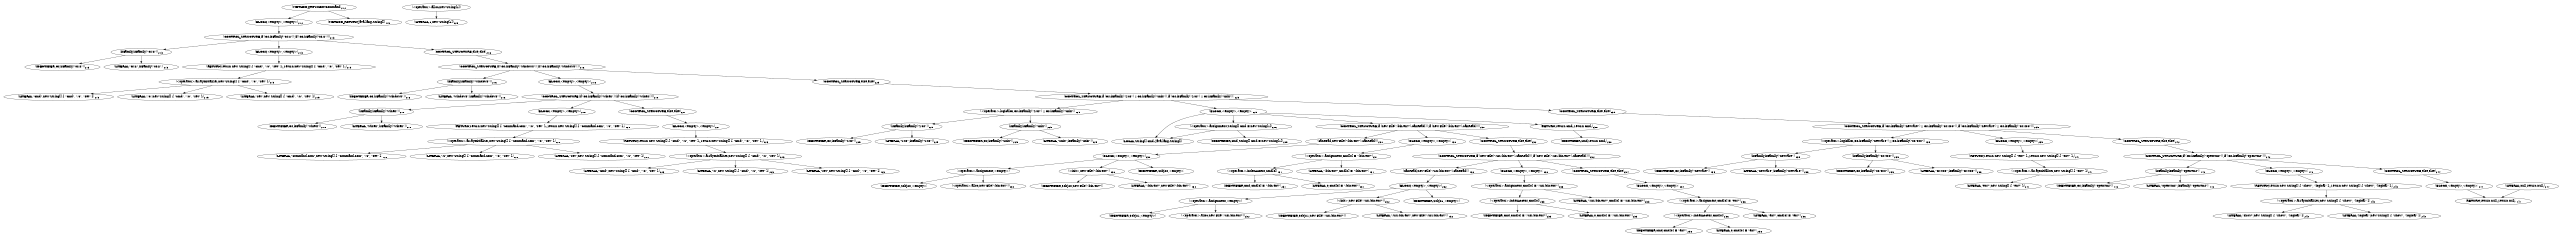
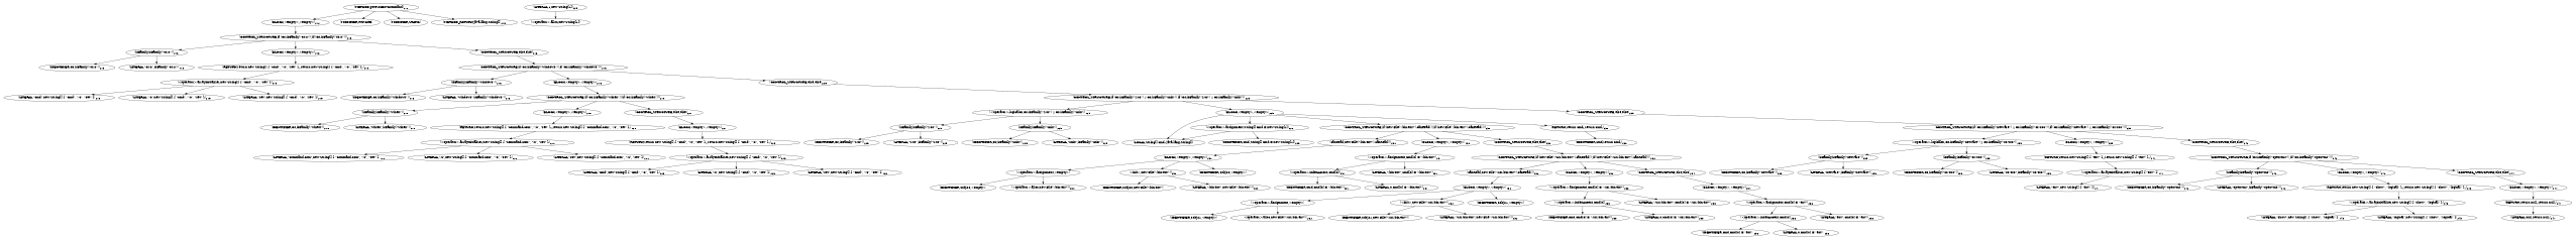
  digraph {
    n1 [label=<(METHOD,getProcEnvCommand)<SUB>212</SUB>>]
    n2 [label=<(BLOCK,&lt;empty&gt;,&lt;empty&gt;)<SUB>212</SUB>>]
+   n3 [label=<(MODIFIER,PRIVATE)>]
+   n4 [label=<(MODIFIER,STATIC)>]
    n5 [label=<(METHOD_RETURN,java.lang.String[])<SUB>219</SUB>>]
    n6 [label=<(CONTROL_STRUCTURE,if (Os.isFamily(&quot;os/2&quot;)),if (Os.isFamily(&quot;os/2&quot;)))<SUB>213</SUB>>]
    n7 [label=<(isFamily,isFamily(&quot;os/2&quot;))<SUB>213</SUB>>]
    n8 [label=<(BLOCK,&lt;empty&gt;,&lt;empty&gt;)<SUB>213</SUB>>]
    n9 [label=<(CONTROL_STRUCTURE,else,else)<SUB>216</SUB>>]
    n10 [label=<(IDENTIFIER,Os,isFamily(&quot;os/2&quot;))<SUB>213</SUB>>]
    n11 [label=<(LITERAL,&quot;os/2&quot;,isFamily(&quot;os/2&quot;))<SUB>213</SUB>>]
    n12 [label=<(RETURN,return new String[] { &quot;cmd&quot;, &quot;/c&quot;, &quot;set&quot; };,return new String[] { &quot;cmd&quot;, &quot;/c&quot;, &quot;set&quot; };)<SUB>215</SUB>>]
    n13 [label=<(CONTROL_STRUCTURE,if (Os.isFamily(&quot;windows&quot;)),if (Os.isFamily(&quot;windows&quot;)))<SUB>216</SUB>>]
    n14 [label=<(&lt;operator&gt;.arrayInitializer,new String[] { &quot;cmd&quot;, &quot;/c&quot;, &quot;set&quot; })<SUB>215</SUB>>]
    n15 [label=<(LITERAL,&quot;cmd&quot;,new String[] { &quot;cmd&quot;, &quot;/c&quot;, &quot;set&quot; })<SUB>215</SUB>>]
    n16 [label=<(LITERAL,&quot;/c&quot;,new String[] { &quot;cmd&quot;, &quot;/c&quot;, &quot;set&quot; })<SUB>215</SUB>>]
    n17 [label=<(LITERAL,&quot;set&quot;,new String[] { &quot;cmd&quot;, &quot;/c&quot;, &quot;set&quot; })<SUB>215</SUB>>]
    n18 [label=<(isFamily,isFamily(&quot;windows&quot;))<SUB>216</SUB>>]
    n19 [label=<(BLOCK,&lt;empty&gt;,&lt;empty&gt;)<SUB>216</SUB>>]
    n20 [label=<(CONTROL_STRUCTURE,else,else)<SUB>225</SUB>>]
    n21 [label=<(IDENTIFIER,Os,isFamily(&quot;windows&quot;))<SUB>216</SUB>>]
    n22 [label=<(LITERAL,&quot;windows&quot;,isFamily(&quot;windows&quot;))<SUB>216</SUB>>]
    n23 [label=<(CONTROL_STRUCTURE,if (Os.isFamily(&quot;win9x&quot;)),if (Os.isFamily(&quot;win9x&quot;)))<SUB>218</SUB>>]
    n24 [label=<(CONTROL_STRUCTURE,if (Os.isFamily(&quot;z/os&quot;) || Os.isFamily(&quot;unix&quot;)),if (Os.isFamily(&quot;z/os&quot;) || Os.isFamily(&quot;unix&quot;)))<SUB>225</SUB>>]
    n25 [label=<(isFamily,isFamily(&quot;win9x&quot;))<SUB>218</SUB>>]
    n26 [label=<(BLOCK,&lt;empty&gt;,&lt;empty&gt;)<SUB>218</SUB>>]
    n27 [label=<(CONTROL_STRUCTURE,else,else)<SUB>221</SUB>>]
    n28 [label=<(IDENTIFIER,Os,isFamily(&quot;win9x&quot;))<SUB>218</SUB>>]
    n29 [label=<(LITERAL,&quot;win9x&quot;,isFamily(&quot;win9x&quot;))<SUB>218</SUB>>]
    n30 [label=<(RETURN,return new String[] { &quot;command.com&quot;, &quot;/c&quot;, &quot;set&quot; };,return new String[] { &quot;command.com&quot;, &quot;/c&quot;, &quot;set&quot; };)<SUB>220</SUB>>]
    n31 [label=<(BLOCK,&lt;empty&gt;,&lt;empty&gt;)<SUB>221</SUB>>]
    n32 [label=<(&lt;operator&gt;.arrayInitializer,new String[] { &quot;command.com&quot;, &quot;/c&quot;, &quot;set&quot; })<SUB>220</SUB>>]
    n33 [label=<(LITERAL,&quot;command.com&quot;,new String[] { &quot;command.com&quot;, &quot;/c&quot;, &quot;set&quot; })<SUB>220</SUB>>]
    n34 [label=<(LITERAL,&quot;/c&quot;,new String[] { &quot;command.com&quot;, &quot;/c&quot;, &quot;set&quot; })<SUB>220</SUB>>]
    n35 [label=<(LITERAL,&quot;set&quot;,new String[] { &quot;command.com&quot;, &quot;/c&quot;, &quot;set&quot; })<SUB>220</SUB>>]
    n36 [label=<(RETURN,return new String[] { &quot;cmd&quot;, &quot;/c&quot;, &quot;set&quot; };,return new String[] { &quot;cmd&quot;, &quot;/c&quot;, &quot;set&quot; };)<SUB>223</SUB>>]
    n37 [label=<(&lt;operator&gt;.arrayInitializer,new String[] { &quot;cmd&quot;, &quot;/c&quot;, &quot;set&quot; })<SUB>223</SUB>>]
    n38 [label=<(LITERAL,&quot;cmd&quot;,new String[] { &quot;cmd&quot;, &quot;/c&quot;, &quot;set&quot; })<SUB>223</SUB>>]
    n39 [label=<(LITERAL,&quot;/c&quot;,new String[] { &quot;cmd&quot;, &quot;/c&quot;, &quot;set&quot; })<SUB>223</SUB>>]
    n40 [label=<(LITERAL,&quot;set&quot;,new String[] { &quot;cmd&quot;, &quot;/c&quot;, &quot;set&quot; })<SUB>223</SUB>>]
    n41 [label=<(&lt;operator&gt;.logicalOr,Os.isFamily(&quot;z/os&quot;) || Os.isFamily(&quot;unix&quot;))<SUB>225</SUB>>]
    n42 [label=<(BLOCK,&lt;empty&gt;,&lt;empty&gt;)<SUB>225</SUB>>]
    n43 [label=<(CONTROL_STRUCTURE,else,else)<SUB>239</SUB>>]
    n44 [label=<(isFamily,isFamily(&quot;z/os&quot;))<SUB>225</SUB>>]
    n45 [label=<(isFamily,isFamily(&quot;unix&quot;))<SUB>225</SUB>>]
    n46 [label=<(LOCAL,String[] cmd: java.lang.String[])>]
    n47 [label=<(&lt;operator&gt;.assignment,String[] cmd = new String[1])<SUB>226</SUB>>]
    n48 [label=<(CONTROL_STRUCTURE,if (new File(&quot;/bin/env&quot;).canRead()),if (new File(&quot;/bin/env&quot;).canRead()))<SUB>230</SUB>>]
    n49 [label=<(RETURN,return cmd;,return cmd;)<SUB>238</SUB>>]
    n50 [label=<(CONTROL_STRUCTURE,if (Os.isFamily(&quot;netware&quot;) || Os.isFamily(&quot;os/400&quot;)),if (Os.isFamily(&quot;netware&quot;) || Os.isFamily(&quot;os/400&quot;)))<SUB>239</SUB>>]
    n51 [label=<(IDENTIFIER,Os,isFamily(&quot;z/os&quot;))<SUB>225</SUB>>]
    n52 [label=<(LITERAL,&quot;z/os&quot;,isFamily(&quot;z/os&quot;))<SUB>225</SUB>>]
    n53 [label=<(IDENTIFIER,Os,isFamily(&quot;unix&quot;))<SUB>225</SUB>>]
    n54 [label=<(LITERAL,&quot;unix&quot;,isFamily(&quot;unix&quot;))<SUB>225</SUB>>]
    n55 [label=<(IDENTIFIER,cmd,String[] cmd = new String[1])<SUB>229</SUB>>]
    n56 [label=<(canRead,new File(&quot;/bin/env&quot;).canRead())<SUB>230</SUB>>]
    n57 [label=<(BLOCK,&lt;empty&gt;,&lt;empty&gt;)<SUB>230</SUB>>]
    n58 [label=<(CONTROL_STRUCTURE,else,else)<SUB>232</SUB>>]
    n59 [label=<(IDENTIFIER,cmd,return cmd;)<SUB>238</SUB>>]
    n60 [label=<(&lt;operator&gt;.alloc,new String[1])>]
    n61 [label=<(LITERAL,1,new String[1])<SUB>229</SUB>>]
    n62 [label=<(BLOCK,&lt;empty&gt;,&lt;empty&gt;)<SUB>230</SUB>>]
    n63 [label=<(&lt;operator&gt;.assignment,cmd[0] = &quot;/bin/env&quot;)<SUB>231</SUB>>]
    n64 [label=<(CONTROL_STRUCTURE,if (new File(&quot;/usr/bin/env&quot;).canRead()),if (new File(&quot;/usr/bin/env&quot;).canRead()))<SUB>232</SUB>>]
    n65 [label=<(&lt;operator&gt;.assignment,&lt;empty&gt;)>]
    n66 [label=<(&lt;init&gt;,new File(&quot;/bin/env&quot;))<SUB>230</SUB>>]
    n67 [label=<(IDENTIFIER,$obj20,&lt;empty&gt;)>]
    n68 [label=<(IDENTIFIER,$obj20,&lt;empty&gt;)>]
    n69 [label=<(&lt;operator&gt;.alloc,new File(&quot;/bin/env&quot;))<SUB>230</SUB>>]
    n70 [label=<(IDENTIFIER,$obj20,new File(&quot;/bin/env&quot;))>]
    n71 [label=<(LITERAL,&quot;/bin/env&quot;,new File(&quot;/bin/env&quot;))<SUB>230</SUB>>]
    n72 [label=<(&lt;operator&gt;.indexAccess,cmd[0])<SUB>231</SUB>>]
    n73 [label=<(LITERAL,&quot;/bin/env&quot;,cmd[0] = &quot;/bin/env&quot;)<SUB>231</SUB>>]
    n74 [label=<(IDENTIFIER,cmd,cmd[0] = &quot;/bin/env&quot;)<SUB>231</SUB>>]
    n75 [label=<(LITERAL,0,cmd[0] = &quot;/bin/env&quot;)<SUB>231</SUB>>]
    n76 [label=<(canRead,new File(&quot;/usr/bin/env&quot;).canRead())<SUB>232</SUB>>]
    n77 [label=<(BLOCK,&lt;empty&gt;,&lt;empty&gt;)<SUB>232</SUB>>]
    n78 [label=<(CONTROL_STRUCTURE,else,else)<SUB>234</SUB>>]
    n79 [label=<(BLOCK,&lt;empty&gt;,&lt;empty&gt;)<SUB>232</SUB>>]
    n80 [label=<(&lt;operator&gt;.assignment,cmd[0] = &quot;/usr/bin/env&quot;)<SUB>233</SUB>>]
    n81 [label=<(BLOCK,&lt;empty&gt;,&lt;empty&gt;)<SUB>234</SUB>>]
    n82 [label=<(&lt;operator&gt;.assignment,&lt;empty&gt;)>]
    n83 [label=<(&lt;init&gt;,new File(&quot;/usr/bin/env&quot;))<SUB>232</SUB>>]
    n84 [label=<(IDENTIFIER,$obj21,&lt;empty&gt;)>]
    n85 [label=<(IDENTIFIER,$obj21,&lt;empty&gt;)>]
    n86 [label=<(&lt;operator&gt;.alloc,new File(&quot;/usr/bin/env&quot;))<SUB>232</SUB>>]
    n87 [label=<(IDENTIFIER,$obj21,new File(&quot;/usr/bin/env&quot;))>]
    n88 [label=<(LITERAL,&quot;/usr/bin/env&quot;,new File(&quot;/usr/bin/env&quot;))<SUB>232</SUB>>]
    n89 [label=<(&lt;operator&gt;.indexAccess,cmd[0])<SUB>233</SUB>>]
    n90 [label=<(LITERAL,&quot;/usr/bin/env&quot;,cmd[0] = &quot;/usr/bin/env&quot;)<SUB>233</SUB>>]
    n91 [label=<(IDENTIFIER,cmd,cmd[0] = &quot;/usr/bin/env&quot;)<SUB>233</SUB>>]
    n92 [label=<(LITERAL,0,cmd[0] = &quot;/usr/bin/env&quot;)<SUB>233</SUB>>]
    n93 [label=<(&lt;operator&gt;.assignment,cmd[0] = &quot;env&quot;)<SUB>236</SUB>>]
    n94 [label=<(&lt;operator&gt;.indexAccess,cmd[0])<SUB>236</SUB>>]
    n95 [label=<(LITERAL,&quot;env&quot;,cmd[0] = &quot;env&quot;)<SUB>236</SUB>>]
    n96 [label=<(IDENTIFIER,cmd,cmd[0] = &quot;env&quot;)<SUB>236</SUB>>]
    n97 [label=<(LITERAL,0,cmd[0] = &quot;env&quot;)<SUB>236</SUB>>]
    n98 [label=<(&lt;operator&gt;.logicalOr,Os.isFamily(&quot;netware&quot;) || Os.isFamily(&quot;os/400&quot;))<SUB>239</SUB>>]
    n99 [label=<(BLOCK,&lt;empty&gt;,&lt;empty&gt;)<SUB>239</SUB>>]
    n100 [label=<(CONTROL_STRUCTURE,else,else)<SUB>242</SUB>>]
    n101 [label=<(isFamily,isFamily(&quot;netware&quot;))<SUB>239</SUB>>]
    n102 [label=<(isFamily,isFamily(&quot;os/400&quot;))<SUB>239</SUB>>]
    n103 [label=<(RETURN,return new String[] { &quot;env&quot; };,return new String[] { &quot;env&quot; };)<SUB>241</SUB>>]
    n104 [label=<(CONTROL_STRUCTURE,if (Os.isFamily(&quot;openvms&quot;)),if (Os.isFamily(&quot;openvms&quot;)))<SUB>242</SUB>>]
    n105 [label=<(IDENTIFIER,Os,isFamily(&quot;netware&quot;))<SUB>239</SUB>>]
    n106 [label=<(LITERAL,&quot;netware&quot;,isFamily(&quot;netware&quot;))<SUB>239</SUB>>]
    n107 [label=<(IDENTIFIER,Os,isFamily(&quot;os/400&quot;))<SUB>239</SUB>>]
    n108 [label=<(LITERAL,&quot;os/400&quot;,isFamily(&quot;os/400&quot;))<SUB>239</SUB>>]
    n109 [label=<(&lt;operator&gt;.arrayInitializer,new String[] { &quot;env&quot; })<SUB>241</SUB>>]
    n110 [label=<(LITERAL,&quot;env&quot;,new String[] { &quot;env&quot; })<SUB>241</SUB>>]
    n111 [label=<(isFamily,isFamily(&quot;openvms&quot;))<SUB>242</SUB>>]
    n112 [label=<(BLOCK,&lt;empty&gt;,&lt;empty&gt;)<SUB>242</SUB>>]
    n113 [label=<(CONTROL_STRUCTURE,else,else)<SUB>244</SUB>>]
    n114 [label=<(IDENTIFIER,Os,isFamily(&quot;openvms&quot;))<SUB>242</SUB>>]
    n115 [label=<(LITERAL,&quot;openvms&quot;,isFamily(&quot;openvms&quot;))<SUB>242</SUB>>]
    n116 [label=<(RETURN,return new String[] { &quot;show&quot;, &quot;logical&quot; };,return new String[] { &quot;show&quot;, &quot;logical&quot; };)<SUB>243</SUB>>]
    n117 [label=<(BLOCK,&lt;empty&gt;,&lt;empty&gt;)<SUB>244</SUB>>]
    n118 [label=<(&lt;operator&gt;.arrayInitializer,new String[] { &quot;show&quot;, &quot;logical&quot; })<SUB>243</SUB>>]
    n119 [label=<(LITERAL,&quot;show&quot;,new String[] { &quot;show&quot;, &quot;logical&quot; })<SUB>243</SUB>>]
    n120 [label=<(LITERAL,&quot;logical&quot;,new String[] { &quot;show&quot;, &quot;logical&quot; })<SUB>243</SUB>>]
    n121 [label=<(RETURN,return null;,return null;)<SUB>247</SUB>>]
    n122 [label=<(LITERAL,null,return null;)<SUB>247</SUB>>]
    n1 -> n2
+   n1 -> n3
+   n1 -> n4
    n1 -> n5
    n2 -> n6
    n6 -> n7
    n6 -> n8
    n6 -> n9
    n7 -> n10
    n7 -> n11
    n8 -> n12
    n9 -> n13
    n12 -> n14
    n13 -> n18
    n13 -> n19
    n13 -> n20
    n14 -> n15
    n14 -> n16
    n14 -> n17
    n18 -> n21
    n18 -> n22
    n19 -> n23
    n20 -> n24
    n23 -> n25
    n23 -> n26
    n23 -> n27
    n24 -> n41
    n24 -> n42
    n24 -> n43
    n25 -> n28
    n25 -> n29
    n26 -> n30
    n27 -> n31
    n30 -> n32
    n31 -> n36
    n32 -> n33
    n32 -> n34
    n32 -> n35
    n36 -> n37
    n37 -> n38
    n37 -> n39
    n37 -> n40
    n41 -> n44
    n41 -> n45
    n42 -> n46
    n42 -> n47
    n42 -> n48
    n42 -> n49
    n43 -> n50
    n44 -> n51
    n44 -> n52
    n45 -> n53
    n45 -> n54
    n47 -> n46
    n47 -> n55
    n48 -> n56
    n48 -> n57
    n48 -> n58
    n49 -> n59
    n50 -> n98
    n50 -> n99
    n50 -> n100
    n56 -> n62
    n57 -> n63
    n58 -> n64
-   n60 -> n61
+   n61 -> n60
    n62 -> n65
    n62 -> n66
    n62 -> n67
    n63 -> n72
    n63 -> n73
    n64 -> n76
    n64 -> n77
    n64 -> n78
    n65 -> n68
    n65 -> n69
    n66 -> n70
    n66 -> n71
    n72 -> n74
    n72 -> n75
    n76 -> n79
    n77 -> n80
    n78 -> n81
    n79 -> n82
    n79 -> n83
    n79 -> n84
    n80 -> n89
    n80 -> n90
    n81 -> n93
    n82 -> n85
    n82 -> n86
    n83 -> n87
    n83 -> n88
    n89 -> n91
    n89 -> n92
    n93 -> n94
    n93 -> n95
    n94 -> n96
    n94 -> n97
    n98 -> n101
    n98 -> n102
    n99 -> n103
    n100 -> n104
    n101 -> n105
    n101 -> n106
    n102 -> n107
    n102 -> n108
    n103 -> n109
    n104 -> n111
    n104 -> n112
    n104 -> n113
    n109 -> n110
    n111 -> n114
    n111 -> n115
    n112 -> n116
    n113 -> n117
    n116 -> n118
    n117 -> n121
    n118 -> n119
    n118 -> n120
-   n122 -> n121
+   n121 -> n122
  }
